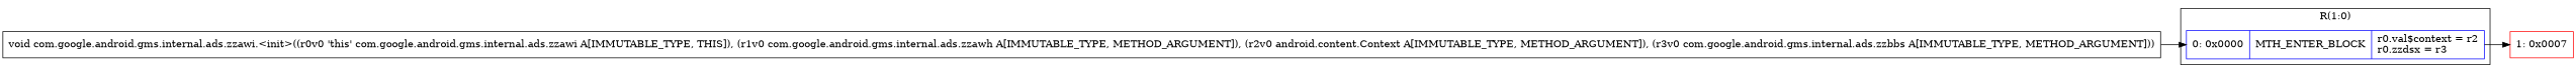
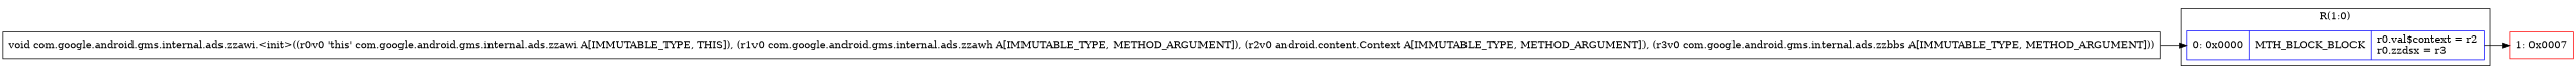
  digraph {
    rankdir=LR
    node [shape=record]
-   n1 [color=blue label="{0\:\ 0x0000|MTH_ENTER_BLOCK\l|r0.val$context = r2\lr0.zzdsx = r3\l}"]
+   n1 [color=blue label="{0\:\ 0x0000|MTH_BLOCK_BLOCK\l|r0.val$context = r2\lr0.zzdsx = r3\l}"]
    n2 [color=red label="{1\:\ 0x0007}"]
    n3 [label="{void com.google.android.gms.internal.ads.zzawi.\<init\>((r0v0 'this' com.google.android.gms.internal.ads.zzawi A[IMMUTABLE_TYPE, THIS]), (r1v0 com.google.android.gms.internal.ads.zzawh A[IMMUTABLE_TYPE, METHOD_ARGUMENT]), (r2v0 android.content.Context A[IMMUTABLE_TYPE, METHOD_ARGUMENT]), (r3v0 com.google.android.gms.internal.ads.zzbbs A[IMMUTABLE_TYPE, METHOD_ARGUMENT])) }"]
    subgraph cluster_1 {
      label="R(1:0)"
      n1
    }
    n1 -> n2
    n3 -> n1
  }
